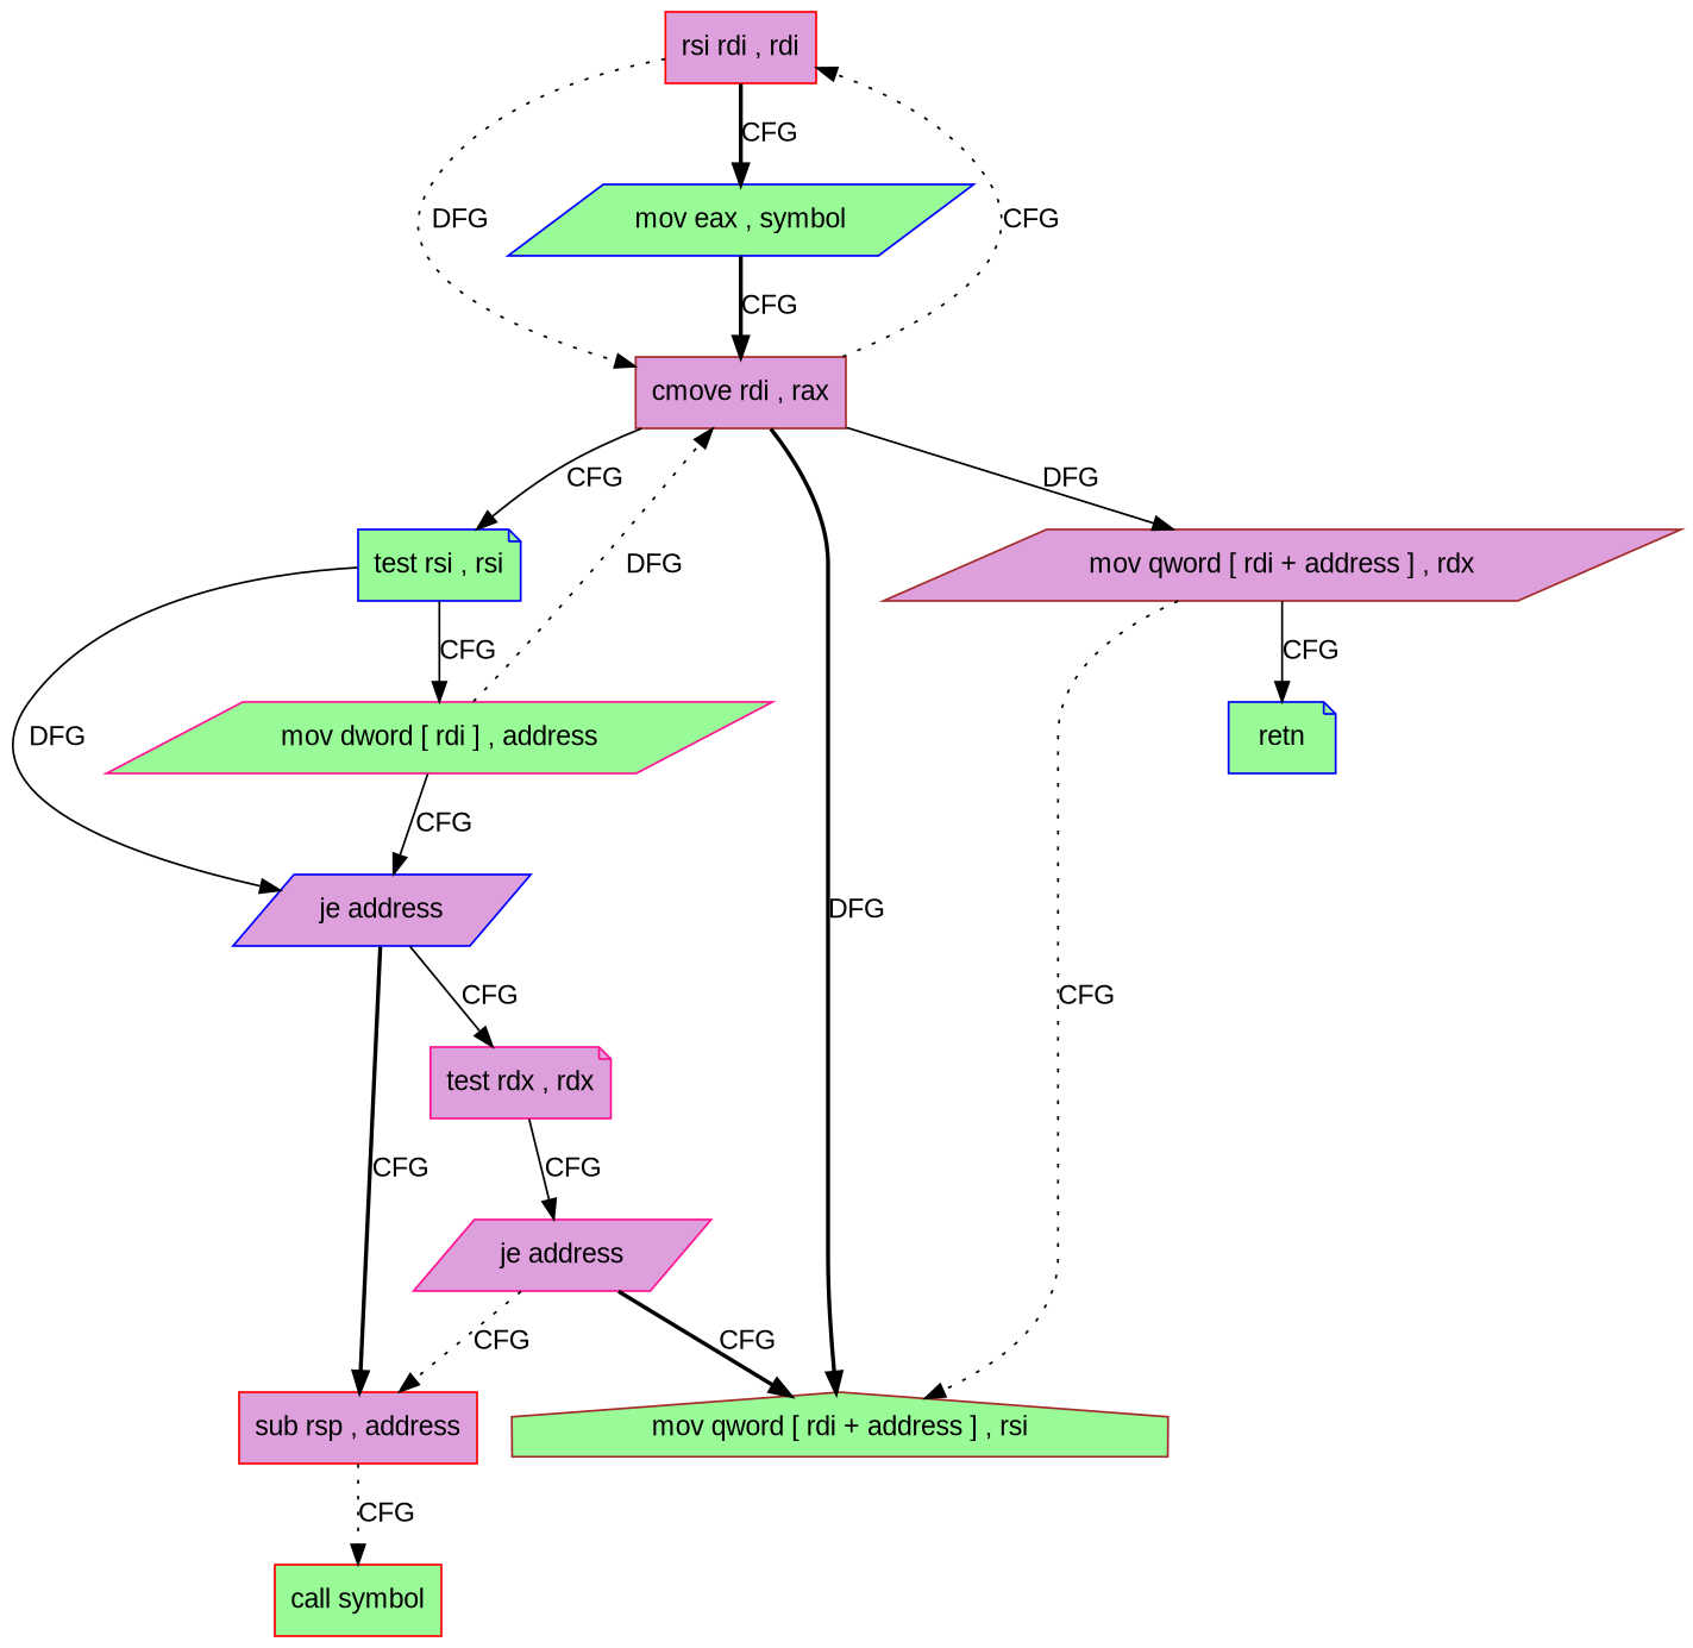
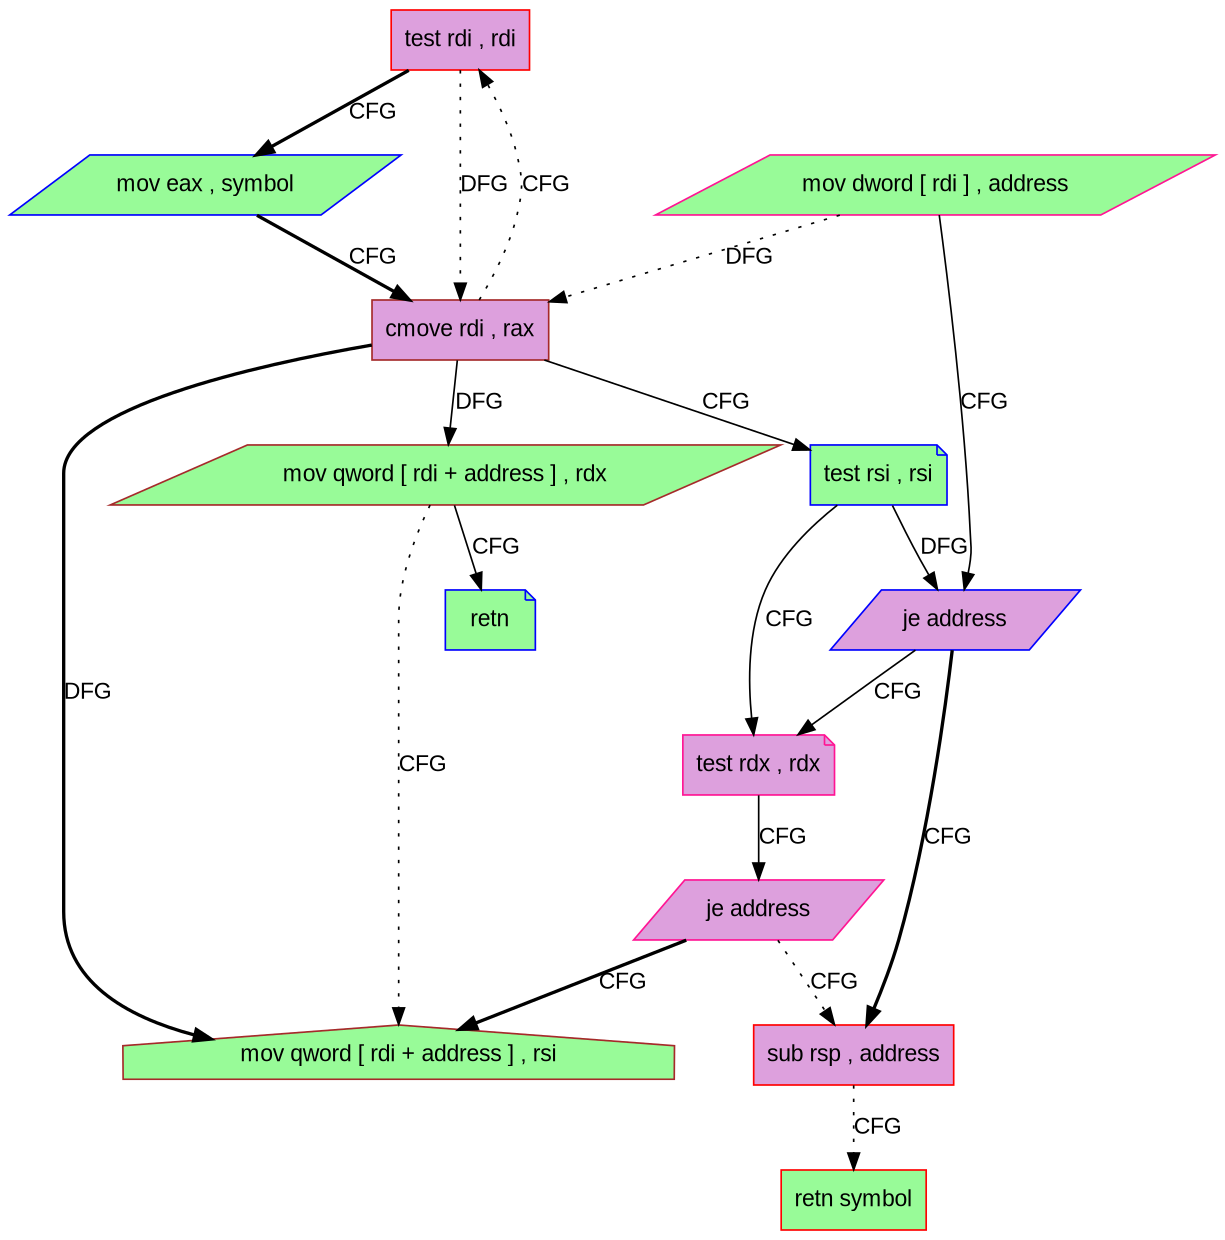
  digraph {
    fontname="Liberation Sans"
    node [color=blue fillcolor=palegreen fontname="Liberation Sans" shape=parallelogram style=filled]
    edge [fontname="Liberation Sans" style=solid]
-   n1 [color=red fillcolor=plum label="rsi rdi , rdi" shape=box]
+   n1 [color=red fillcolor=plum label="test rdi , rdi" shape=box]
    n2 [label="mov eax , symbol"]
    n3 [color=brown fillcolor=plum label="cmove rdi , rax" shape=box]
    n4 [label="test rsi , rsi" shape=note]
    n5 [color=brown label="mov qword [ rdi + address ] , rsi" shape=house]
-   n6 [color=brown fillcolor=plum label="mov qword [ rdi + address ] , rdx"]
+   n6 [color=brown label="mov qword [ rdi + address ] , rdx"]
    n7 [color=deeppink label="mov dword [ rdi ] , address"]
    n8 [fillcolor=plum label="je address"]
    n9 [label=retn shape=note]
    n10 [color=red fillcolor=plum label="sub rsp , address" shape=box]
    n11 [color=deeppink fillcolor=plum label="test rdx , rdx" shape=note]
-   n12 [color=red label="call symbol" shape=box]
+   n12 [color=red label="retn symbol" shape=box]
    n13 [color=deeppink fillcolor=plum label="je address"]
    n1 -> n2 [label=CFG style=bold]
    n1 -> n3 [label=DFG style=dotted]
    n2 -> n3 [label=CFG style=bold]
    n3 -> n1 [label=CFG style=dotted]
    n3 -> n4 [label=CFG]
    n3 -> n5 [label=DFG style=bold]
    n3 -> n6 [label=DFG]
-   n4 -> n7 [label=CFG]
+   n4 -> n11 [label=CFG]
    n4 -> n8 [label=DFG]
    n6 -> n5 [label=CFG style=dotted]
    n6 -> n9 [label=CFG]
    n7 -> n3 [label=DFG style=dotted]
    n7 -> n8 [label=CFG]
    n8 -> n10 [label=CFG style=bold]
    n8 -> n11 [label=CFG]
    n10 -> n12 [label=CFG style=dotted]
    n11 -> n13 [label=CFG]
    n13 -> n5 [label=CFG style=bold]
    n13 -> n10 [label=CFG style=dotted]
  }
